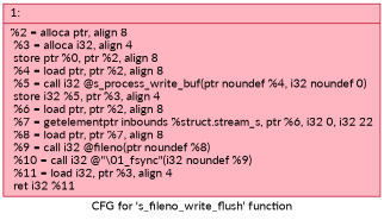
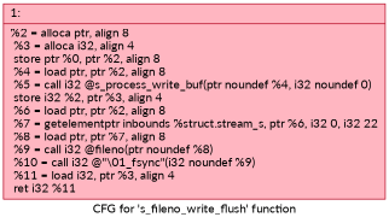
  digraph {
    label="CFG for 's_fileno_write_flush' function"
    fontname=Lato
-   n1 [color="#b70d28ff" fillcolor=lightpink fontname=Lato label="{1:\l|  %2 = alloca ptr, align 8\l  %3 = alloca i32, align 4\l  store ptr %0, ptr %2, align 8\l  %4 = load ptr, ptr %2, align 8\l  %5 = call i32 @s_process_write_buf(ptr noundef %4, i32 noundef 0)\l  store i32 %5, ptr %3, align 4\l  %6 = load ptr, ptr %2, align 8\l  %7 = getelementptr inbounds %struct.stream_s, ptr %6, i32 0, i32 22\l  %8 = load ptr, ptr %7, align 8\l  %9 = call i32 @fileno(ptr noundef %8)\l  %10 = call i32 @\"\\01_fsync\"(i32 noundef %9)\l  %11 = load i32, ptr %3, align 4\l  ret i32 %11\l}" shape=record style=filled]
+   n1 [color="#b70d28ff" fillcolor=lightpink fontname=Lato label="{1:\l|  %2 = alloca ptr, align 8\l  %3 = alloca i32, align 4\l  store ptr %0, ptr %2, align 8\l  %4 = load ptr, ptr %2, align 8\l  %5 = call i32 @s_process_write_buf(ptr noundef %4, i32 noundef 0)\l  store i32 %2, ptr %3, align 4\l  %6 = load ptr, ptr %2, align 8\l  %7 = getelementptr inbounds %struct.stream_s, ptr %6, i32 0, i32 22\l  %8 = load ptr, ptr %7, align 8\l  %9 = call i32 @fileno(ptr noundef %8)\l  %10 = call i32 @\"\\01_fsync\"(i32 noundef %9)\l  %11 = load i32, ptr %3, align 4\l  ret i32 %11\l}" shape=record style=filled]
  }
